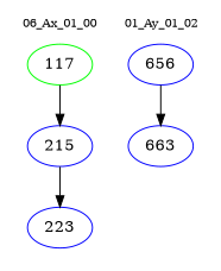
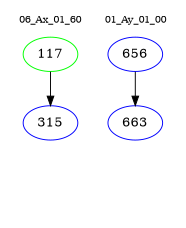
  digraph {
    node [color=blue]
    edge [color=black]
    n1 [color=green label=117]
-   n2 [label=215]
-   n3 [label=223]
+   n2 [label=315]
    n4 [label=656]
    n5 [label=663]
    subgraph cluster_1 {
      color=white
      fontsize=10
-     label="06_Ax_01_00"
+     label="06_Ax_01_60"
      n1
      n2
-     n3
    }
    subgraph cluster_2 {
      color=white
      fontsize=10
-     label="01_Ay_01_02"
+     label="01_Ay_01_00"
      n4
      n5
    }
    n1 -> n2
-   n2 -> n3
    n4 -> n5
  }
